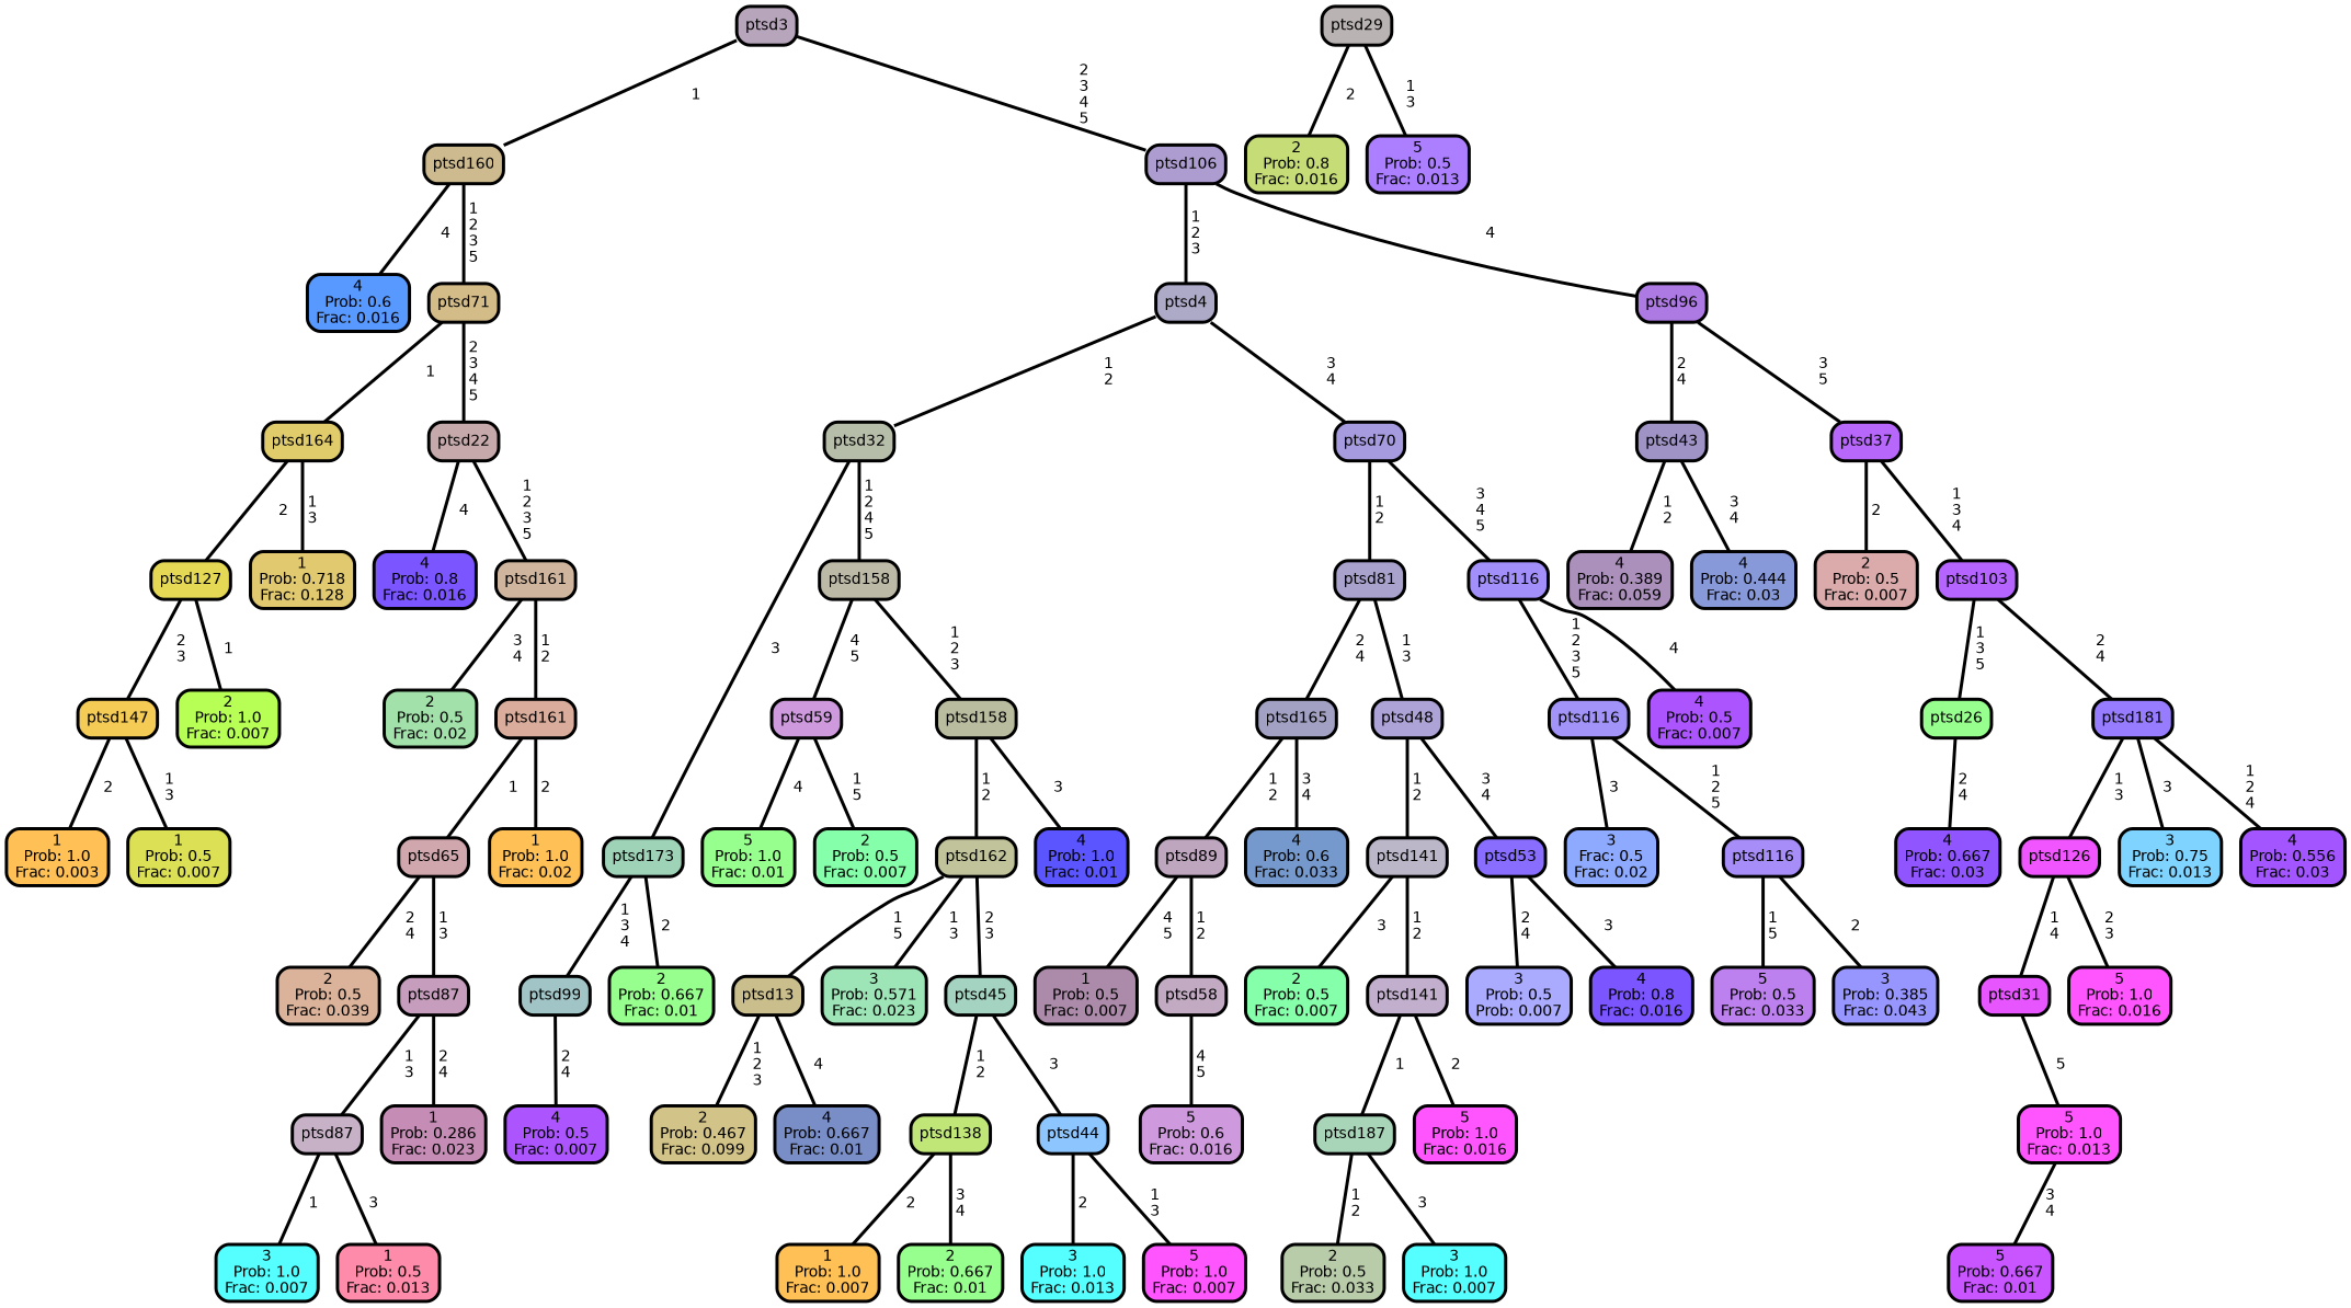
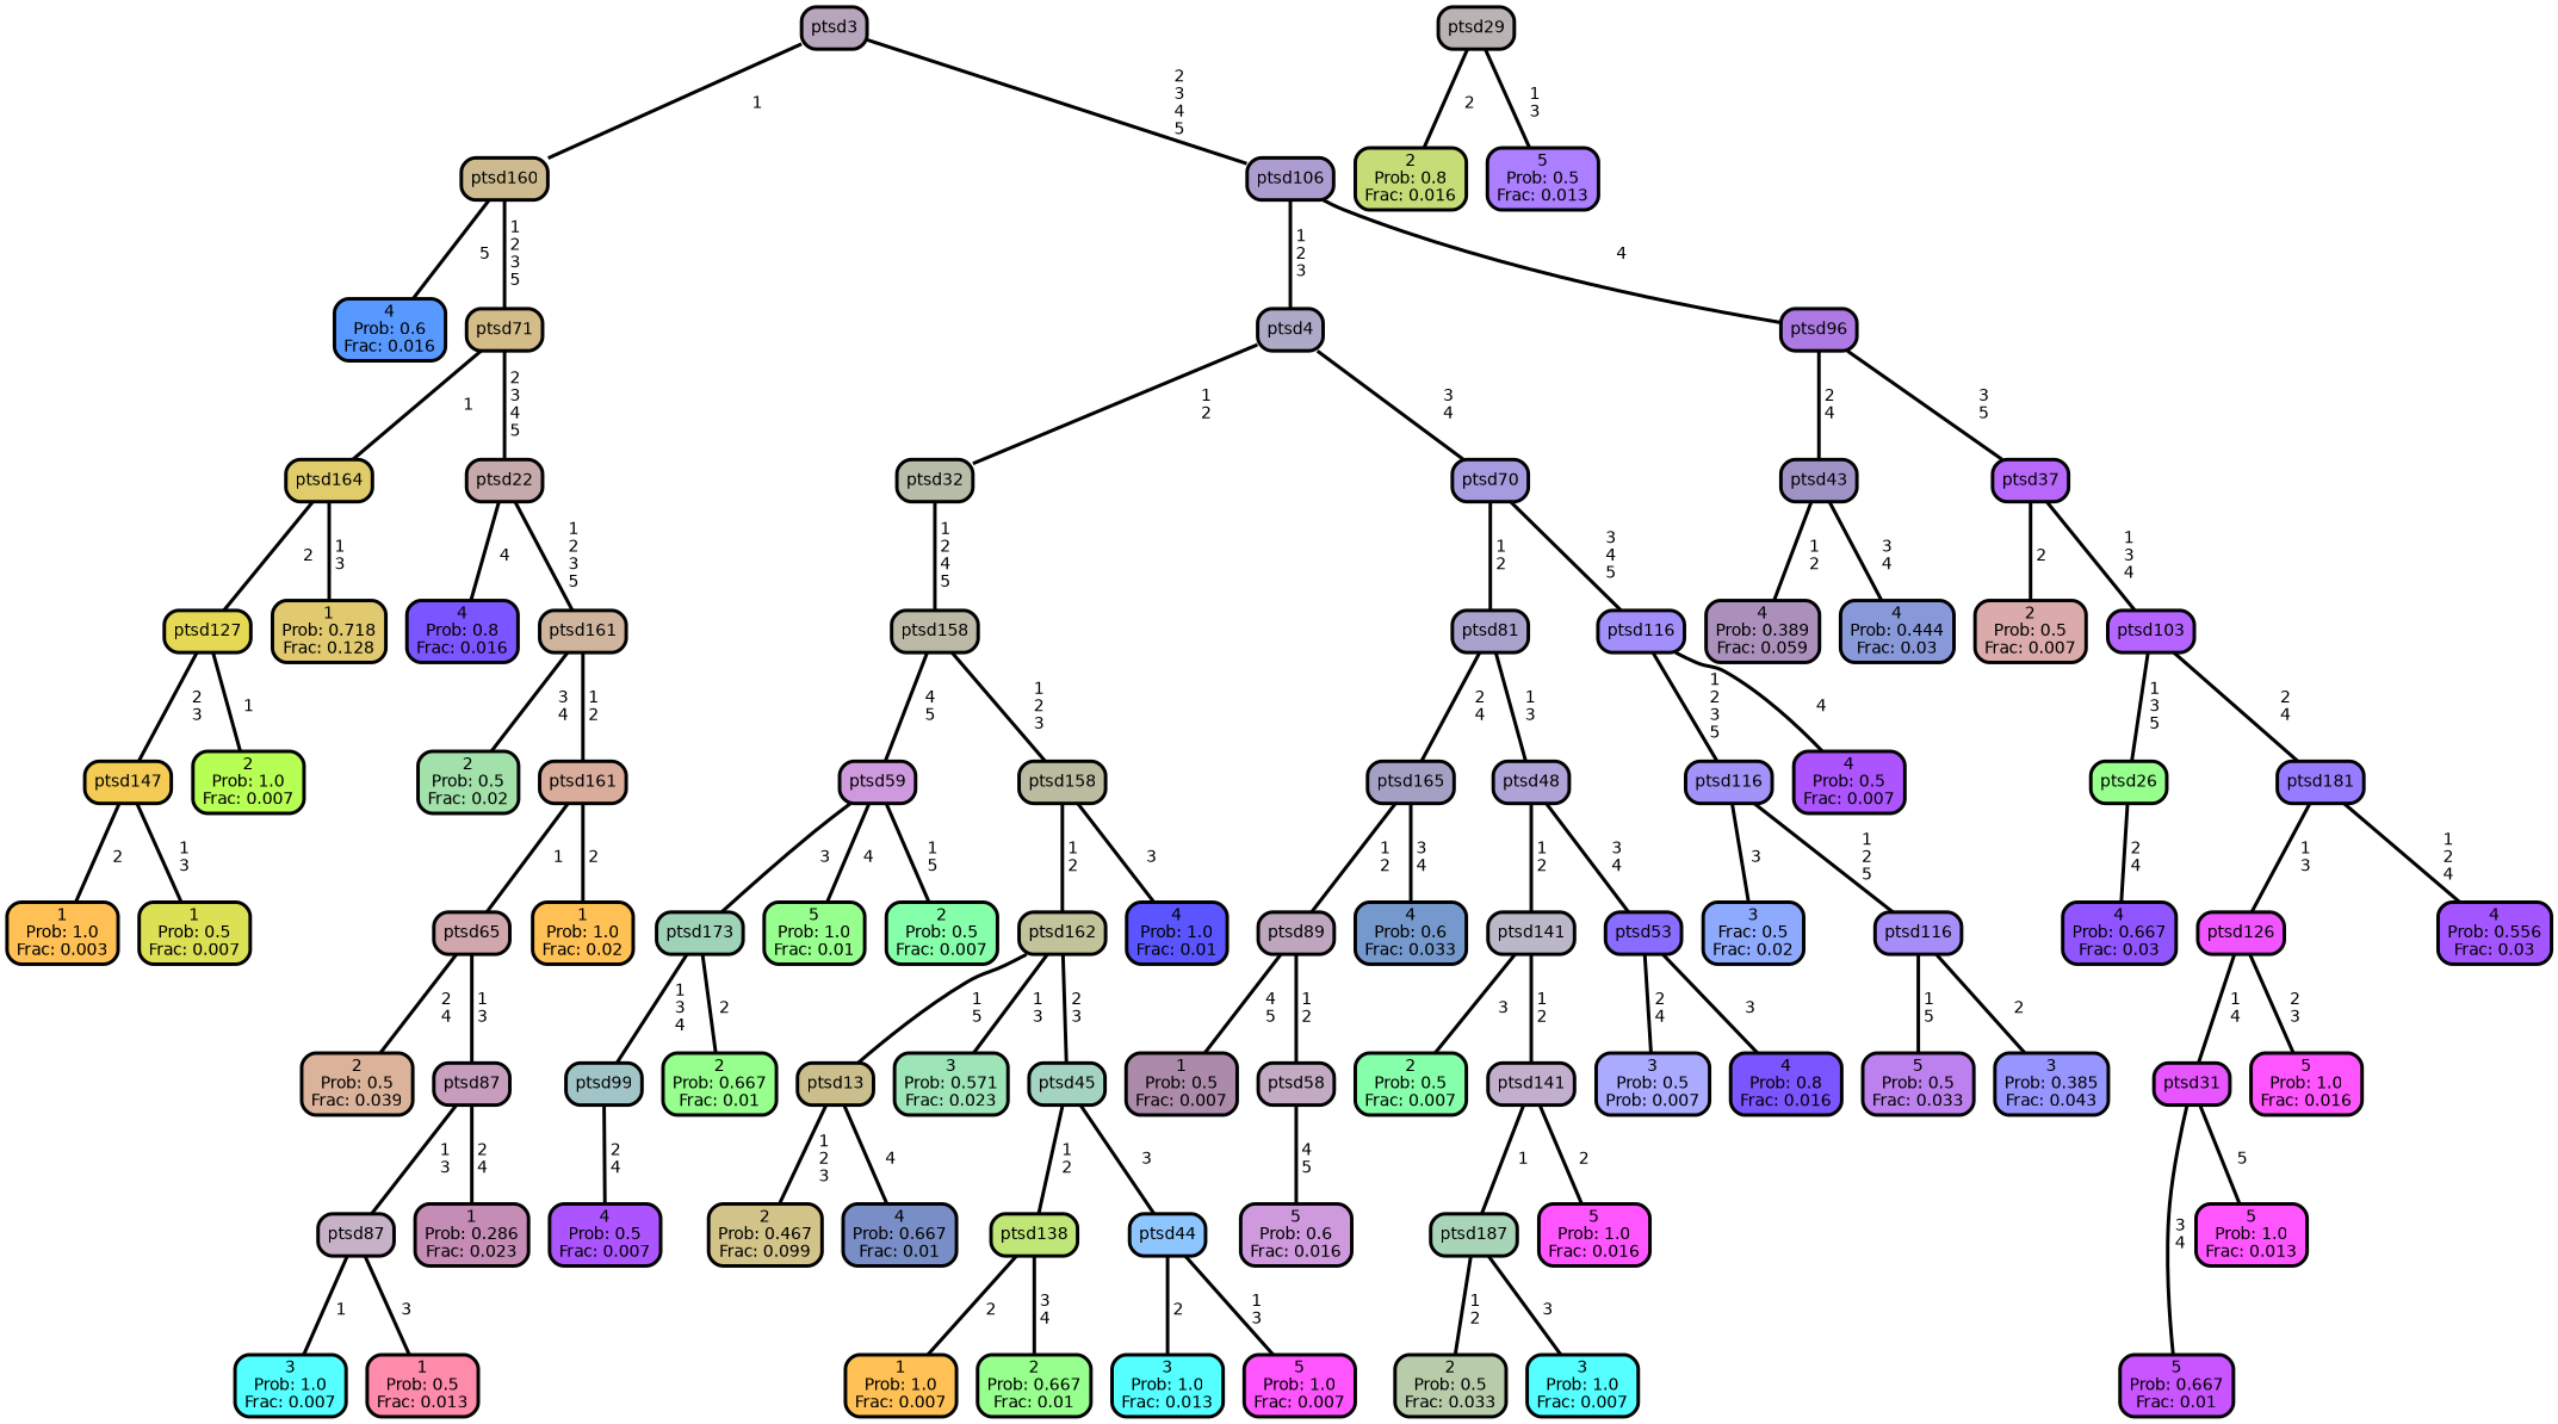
  graph {
    fontname="DejaVu Sans"
    ranksep="0 equally"
    splines=straight
    node [color=black fillcolor="#97ff8d" fontcolor=black fontname="DejaVu Sans" penwidth=3 shape=box style="filled, rounded"]
    edge [color=black fontname="DejaVu Sans" penwidth=3]
    n1 [fillcolor="#5899ff" label="4\nProb: 0.6\nFrac: 0.016"]
    n2 [fillcolor="#cdba8e" label=ptsd160]
    n3 [fillcolor="#d4bc88" label=ptsd71]
    n4 [fillcolor="#e0cc6a" label=ptsd164]
    n5 [fillcolor="#c6a9aa" label=ptsd22]
    n6 [fillcolor="#b8ff55" label="2\nProb: 1.0\nFrac: 0.007"]
    n7 [fillcolor="#e4d855" label=ptsd127]
    n8 [fillcolor="#f3cb55" label=ptsd147]
    n9 [fillcolor="#ffc155" label="1\nProb: 1.0\nFrac: 0.003"]
    n10 [fillcolor="#dbe055" label="1\nProb: 0.5\nFrac: 0.007"]
    n11 [fillcolor="#e0c96f" label="1\nProb: 0.718\nFrac: 0.128"]
    n12 [fillcolor="#7b55ff" label="4\nProb: 0.8\nFrac: 0.016"]
    n13 [fillcolor="#d0b59e" label=ptsd161]
    n14 [fillcolor="#d9ac9c" label=ptsd161]
    n15 [fillcolor="#a2e2aa" label="2\nProb: 0.5\nFrac: 0.02"]
    n16 [fillcolor="#55ffff" label="3\nProb: 1.0\nFrac: 0.007"]
    n17 [fillcolor="#c6b1c6" label=ptsd87]
    n18 [fillcolor="#ff8baa" label="1\nProb: 0.5\nFrac: 0.013"]
    n19 [fillcolor="#c69dbd" label=ptsd87]
    n20 [fillcolor="#c58cb6" label="1\nProb: 0.286\nFrac: 0.023"]
    n21 [fillcolor="#d0a7ad" label=ptsd65]
    n22 [fillcolor="#dbb39b" label="2\nProb: 0.5\nFrac: 0.039"]
    n23 [fillcolor="#ffc155" label="1\nProb: 1.0\nFrac: 0.02"]
    n24 [fillcolor="#b7a5bb" label=ptsd3]
    n25 [fillcolor="#ad9cd0" label=ptsd106]
    n26 [fillcolor="#adaac7" label=ptsd4]
    n27 [fillcolor="#ad7ae4" label=ptsd96]
    n28 [label="2\nProb: 0.667\nFrac: 0.01"]
    n29 [fillcolor="#9ed3b8" label=ptsd173]
    n30 [fillcolor="#a1c4c6" label=ptsd99]
    n31 [fillcolor="#ac55ff" label="4\nProb: 0.5\nFrac: 0.007"]
    n32 [fillcolor="#9de4b6" label="3\nProb: 0.571\nFrac: 0.023"]
    n33 [fillcolor="#b6beaa" label=ptsd32]
    n34 [fillcolor="#bcb9a6" label=ptsd158]
    n35 [fillcolor="#babca0" label=ptsd158]
    n36 [fillcolor="#ce99dd" label=ptsd59]
    n37 [fillcolor="#ffc155" label="1\nProb: 1.0\nFrac: 0.007"]
    n38 [fillcolor="#c0e677" label=ptsd138]
    n39 [label="2\nProb: 0.667\nFrac: 0.01"]
    n40 [fillcolor="#a4d4c1" label=ptsd45]
    n41 [fillcolor="#8dc6ff" label=ptsd44]
    n42 [fillcolor="#55ffff" label="3\nProb: 1.0\nFrac: 0.013"]
    n43 [fillcolor="#ff55ff" label="5\nProb: 1.0\nFrac: 0.007"]
    n44 [fillcolor="#c1c39a" label=ptsd162]
    n45 [fillcolor="#cabe8d" label=ptsd13]
    n46 [fillcolor="#d2c388" label="2\nProb: 0.467\nFrac: 0.099"]
    n47 [fillcolor="#798dc6" label="4\nProb: 0.667\nFrac: 0.01"]
    n48 [fillcolor="#5a55ff" label="4\nProb: 1.0\nFrac: 0.01"]
    n49 [label="5\nProb: 1.0\nFrac: 0.01"]
    n50 [fillcolor="#86ffaa" label="2\nProb: 0.5\nFrac: 0.007"]
    n51 [fillcolor="#a69bde" label=ptsd70]
    n52 [fillcolor="#a8a2cd" label=ptsd81]
    n53 [fillcolor="#a28ff9" label=ptsd116]
    n54 [fillcolor="#b9ccaa" label="2\nProb: 0.5\nFrac: 0.033"]
    n55 [fillcolor="#a8d4b8" label=ptsd187]
    n56 [fillcolor="#55ffff" label="3\nProb: 1.0\nFrac: 0.007"]
    n57 [fillcolor="#c2afcd" label=ptsd141]
    n58 [fillcolor="#ff55ff" label="5\nProb: 1.0\nFrac: 0.016"]
    n59 [fillcolor="#bbb7c9" label=ptsd141]
    n60 [fillcolor="#86ffaa" label="2\nProb: 0.5\nFrac: 0.007"]
    n61 [fillcolor="#aea3d7" label=ptsd48]
    n62 [fillcolor="#886dff" label=ptsd53]
    n63 [fillcolor="#7b55ff" label="4\nProb: 0.8\nFrac: 0.016"]
    n64 [fillcolor="#aaaaff" label="3\nProb: 0.5\nProb: 0.007"]
    n65 [fillcolor="#a2a1c4" label=ptsd165]
    n66 [fillcolor="#bea6bf" label=ptsd89]
    n67 [fillcolor="#7599cc" label="4\nProb: 0.6\nFrac: 0.033"]
    n68 [fillcolor="#c6dd77" label="2\nProb: 0.8\nFrac: 0.016"]
    n69 [fillcolor="#bab3b3" label=ptsd29]
    n70 [fillcolor="#ab7fff" label="5\nProb: 0.5\nFrac: 0.013"]
    n71 [fillcolor="#c1aac2" label=ptsd58]
    n72 [fillcolor="#ce99dd" label="5\nProb: 0.6\nFrac: 0.016"]
    n73 [fillcolor="#ac8baa" label="1\nProb: 0.5\nFrac: 0.007"]
    n74 [fillcolor="#ac55ff" label="4\nProb: 0.5\nFrac: 0.007"]
    n75 [fillcolor="#a293f9" label=ptsd116]
    n76 [fillcolor="#8eaaff" label="3\nFrac: 0.5\nFrac: 0.02"]
    n77 [fillcolor="#a78df7" label=ptsd116]
    n78 [fillcolor="#9796ff" label="3\nProb: 0.385\nFrac: 0.043"]
    n79 [fillcolor="#bc81ee" label="5\nProb: 0.5\nFrac: 0.033"]
    n80 [fillcolor="#9f93c6" label=ptsd43]
    n81 [fillcolor="#b767fa" label=ptsd37]
    n82 [fillcolor="#ab90bc" label="4\nProb: 0.389\nFrac: 0.059"]
    n83 [fillcolor="#8899d9" label="4\nProb: 0.444\nFrac: 0.03"]
    n84 [fillcolor="#dbaaaa" label="2\nProb: 0.5\nFrac: 0.007"]
    n85 [fillcolor="#b564ff" label=ptsd103]
    n86 [fillcolor="#987cff" label=ptsd181]
    n87 [label=ptsd26]
-   n88 [fillcolor="#7fd4ff" label="3\nProb: 0.75\nFrac: 0.013"]
    n89 [fillcolor="#a355ff" label="4\nProb: 0.556\nFrac: 0.03"]
    n90 [fillcolor="#f155ff" label=ptsd126]
    n91 [fillcolor="#9155ff" label="4\nProb: 0.667\nFrac: 0.03"]
    n92 [fillcolor="#ff55ff" label="5\nProb: 1.0\nFrac: 0.016"]
    n93 [fillcolor="#e755ff" label=ptsd31]
    n94 [fillcolor="#c855ff" label="5\nProb: 0.667\nFrac: 0.01"]
    n95 [fillcolor="#ff55ff" label="5\nProb: 1.0\nFrac: 0.013"]
    subgraph sub_1 {
      rank=same
    }
-   n2 -- n1 [label=" 4"]
+   n2 -- n1 [label=" 5"]
    n2 -- n3 [label=" 1\n 2\n 3\n 5"]
    n3 -- n4 [label=" 1"]
    n3 -- n5 [label=" 2\n 3\n 4\n 5"]
    n4 -- n7 [label=" 2"]
    n4 -- n11 [label=" 1\n 3"]
    n5 -- n12 [label=" 4"]
    n5 -- n13 [label=" 1\n 2\n 3\n 5"]
    n7 -- n6 [label=" 1"]
    n7 -- n8 [label=" 2\n 3"]
    n8 -- n9 [label=" 2"]
    n8 -- n10 [label=" 1\n 3"]
    n13 -- n14 [label=" 1\n 2"]
    n13 -- n15 [label=" 3\n 4"]
    n14 -- n21 [label=" 1"]
    n14 -- n23 [label=" 2"]
    n17 -- n16 [label=" 1"]
    n17 -- n18 [label=" 3"]
    n19 -- n17 [label=" 1\n 3"]
    n19 -- n20 [label=" 2\n 4"]
    n21 -- n19 [label=" 1\n 3"]
    n21 -- n22 [label=" 2\n 4"]
    n24 -- n2 [label=" 1"]
    n24 -- n25 [label=" 2\n 3\n 4\n 5"]
    n25 -- n26 [label=" 1\n 2\n 3"]
    n25 -- n27 [label=" 4"]
    n26 -- n33 [label=" 1\n 2"]
    n26 -- n51 [label=" 3\n 4"]
    n27 -- n80 [label=" 2\n 4"]
    n27 -- n81 [label=" 3\n 5"]
    n29 -- n28 [label=" 2"]
    n29 -- n30 [label=" 1\n 3\n 4"]
    n30 -- n31 [label=" 2\n 4"]
-   n33 -- n29 [label=" 3"]
+   n36 -- n29 [label=" 3"]
    n33 -- n34 [label=" 1\n 2\n 4\n 5"]
    n34 -- n35 [label=" 1\n 2\n 3"]
    n34 -- n36 [label=" 4\n 5"]
    n35 -- n44 [label=" 1\n 2"]
    n35 -- n48 [label=" 3"]
    n36 -- n49 [label=" 4"]
    n36 -- n50 [label=" 1\n 5"]
    n38 -- n37 [label=" 2"]
    n38 -- n39 [label=" 3\n 4"]
    n40 -- n38 [label=" 1\n 2"]
    n40 -- n41 [label=" 3"]
    n41 -- n42 [label=" 2"]
    n41 -- n43 [label=" 1\n 3"]
    n44 -- n32 [label=" 1\n 3"]
    n44 -- n40 [label=" 2\n 3"]
    n44 -- n45 [label=" 1\n 5"]
    n45 -- n46 [label=" 1\n 2\n 3"]
    n45 -- n47 [label=" 4"]
    n51 -- n52 [label=" 1\n 2"]
    n51 -- n53 [label=" 3\n 4\n 5"]
    n52 -- n61 [label=" 1\n 3"]
    n52 -- n65 [label=" 2\n 4"]
    n53 -- n74 [label=" 4"]
    n53 -- n75 [label=" 1\n 2\n 3\n 5"]
    n55 -- n54 [label=" 1\n 2"]
    n55 -- n56 [label=" 3"]
    n57 -- n55 [label=" 1"]
    n57 -- n58 [label=" 2"]
    n59 -- n57 [label=" 1\n 2"]
    n59 -- n60 [label=" 3"]
    n61 -- n59 [label=" 1\n 2"]
    n61 -- n62 [label=" 3\n 4"]
    n62 -- n63 [label=" 3"]
    n62 -- n64 [label=" 2\n 4"]
    n65 -- n66 [label=" 1\n 2"]
    n65 -- n67 [label=" 3\n 4"]
    n66 -- n71 [label=" 1\n 2"]
    n66 -- n73 [label=" 4\n 5"]
    n69 -- n68 [label=" 2"]
    n69 -- n70 [label=" 1\n 3"]
    n71 -- n72 [label=" 4\n 5"]
    n75 -- n76 [label=" 3"]
    n75 -- n77 [label=" 1\n 2\n 5"]
    n77 -- n78 [label=" 2"]
    n77 -- n79 [label=" 1\n 5"]
    n80 -- n82 [label=" 1\n 2"]
    n80 -- n83 [label=" 3\n 4"]
    n81 -- n84 [label=" 2"]
    n81 -- n85 [label=" 1\n 3\n 4"]
    n85 -- n86 [label=" 2\n 4"]
    n85 -- n87 [label=" 1\n 3\n 5"]
-   n86 -- n88 [label=" 3"]
    n86 -- n89 [label=" 1\n 2\n 4"]
    n86 -- n90 [label=" 1\n 3"]
    n87 -- n91 [label=" 2\n 4"]
    n90 -- n92 [label=" 2\n 3"]
    n90 -- n93 [label=" 1\n 4"]
-   n95 -- n94 [label=" 3\n 4"]
+   n93 -- n94 [label=" 3\n 4"]
    n93 -- n95 [label=" 5"]
  }
